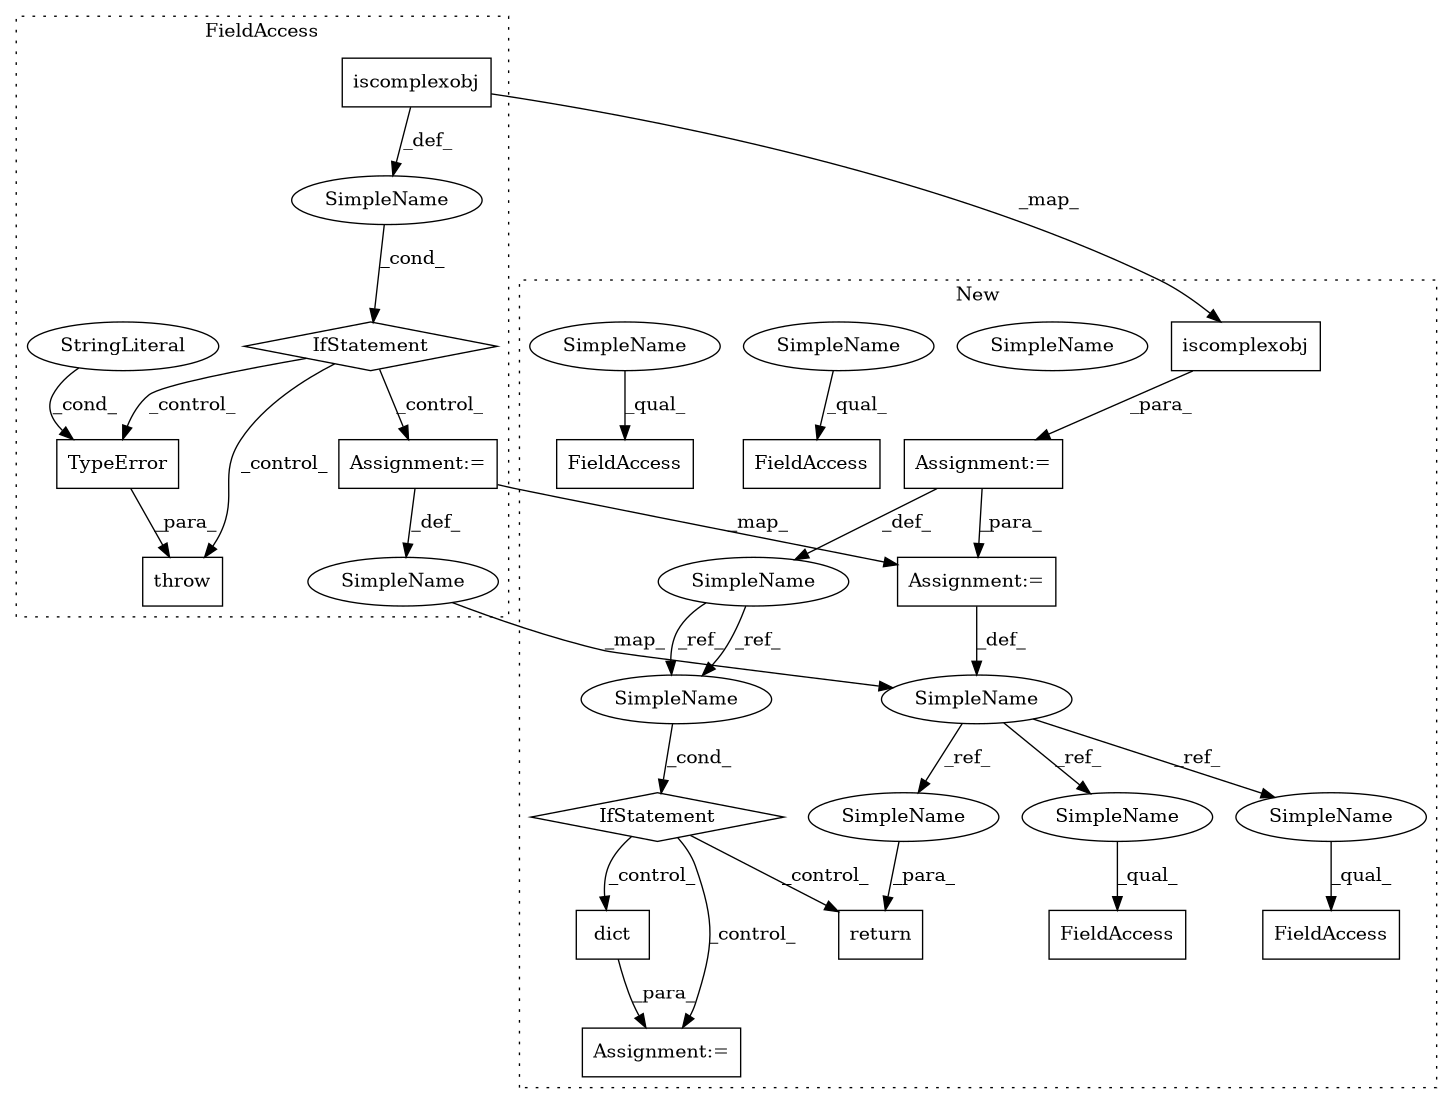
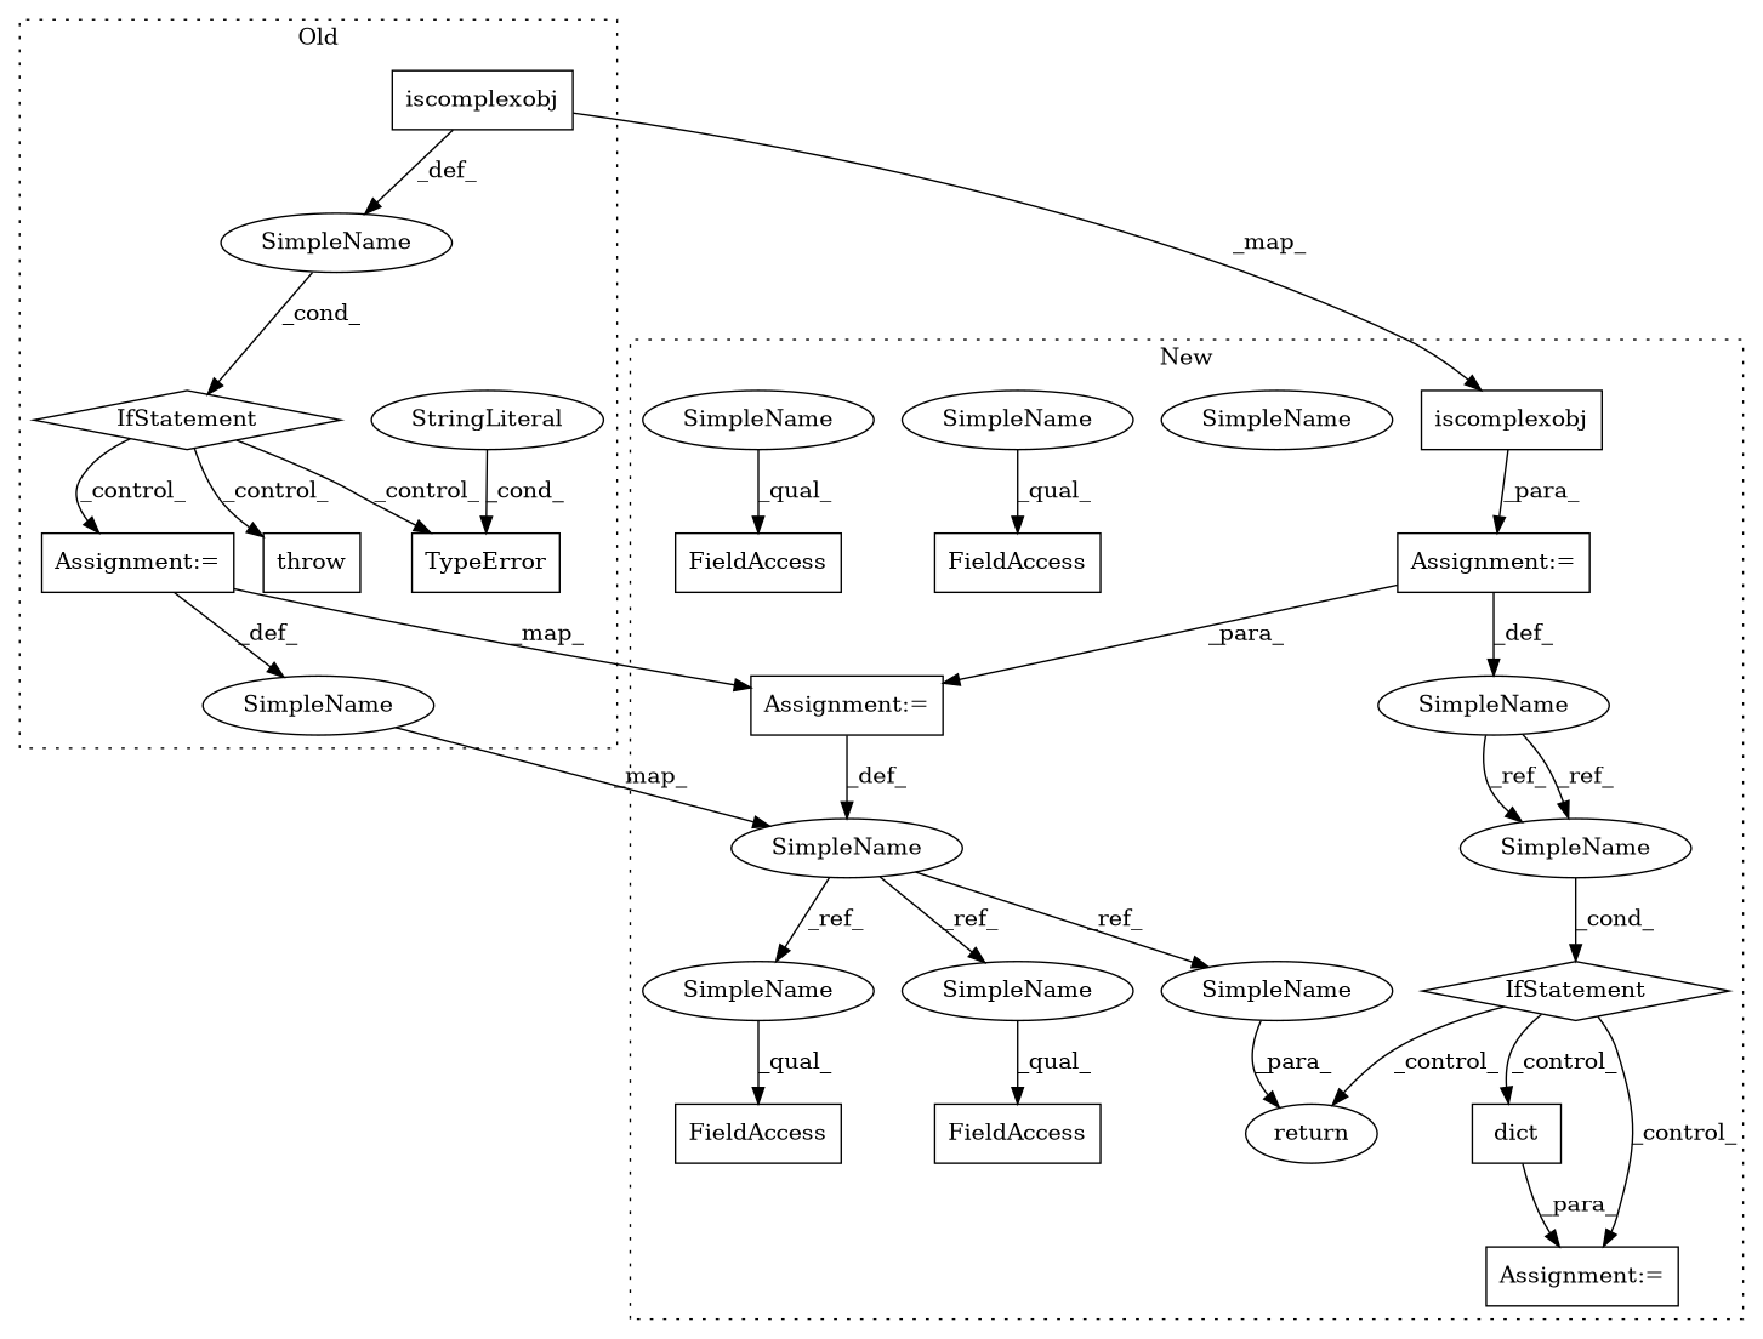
  digraph {
    node [a=42 l=6 s=10457 shape=box]
    n1 [a=32 l="13,1" label=iscomplexobj s="8945,8963"]
    n2 [a=53 label=throw s=8974]
    n3 [label=SimpleName shape=ellipse l="" s=""]
    n4 [a=32 l="10,1" label=TypeError s="8980,9018"]
    n5 [a=45 l=28 label=StringLiteral s=8990 shape=ellipse]
    n6 [a=25 l="4,2" label=IfStatement s="8935,8964" shape=diamond]
    n7 [a=7 l=1 label="Assignment:=" s=9418]
    n8 [label=SimpleName s=9412 shape=ellipse]
    n9 [a=32 l="13,1" label=iscomplexobj s="10286,10304"]
    n10 [a=22 l=10 label=FieldAccess]
    n11 [a=22 l=11 label=FieldAccess s=10474]
    n12 [a=22 l=11 label=FieldAccess s=10525]
    n13 [a=22 l=10 label=FieldAccess s=10508]
    n14 [a=25 l="4,2" label=IfStatement s="10376,10394" shape=diamond]
    n15 [l=14 label=SimpleName s=10265 shape=ellipse]
-   n16 [a=41 l=7 label=return s=10552]
+   n16 [a=41 l=7 label=return s=10552 shape=ellipse]
    n17 [l=14 label=SimpleName s=10380 shape=ellipse]
    n18 [a=7 l=1 label="Assignment:=" s=10279]
    n19 [a=32 l="5,1" label=dict s="10411,10441"]
    n20 [a=7 l=1 label="Assignment:=" s=10410]
    n21 [a=7 l=1 label="Assignment:=" s=10317]
    n22 [label=SimpleName s=10311 shape=ellipse]
    n23 [l=5 label=SimpleName s=10508 shape=ellipse]
    n24 [l=5 label=SimpleName shape=ellipse]
    n25 [label=SimpleName s=10559 shape=ellipse]
    n26 [label=SimpleName s=10525 shape=ellipse]
    n27 [label=SimpleName s=10474 shape=ellipse]
    n28 [l=14 label=SimpleName s=10380 shape=ellipse]
    subgraph cluster_1 {
-     label=FieldAccess
+     label=Old
      style=dotted
      n1
      n2
      n3
      n4
      n5
      n6
      n7
      n8
    }
    subgraph cluster_2 {
      label=New
      style=dotted
      n9
      n10
      n11
      n12
      n13
      n14
      n15
      n16
      n17
      n18
      n19
      n20
      n21
      n22
      n23
      n24
      n25
      n26
      n27
      n28
    }
    n1 -> n3 [label=_def_]
    n1 -> n9 [label=_map_]
    n3 -> n6 [label=_cond_]
-   n4 -> n2 [label=_para_]
    n5 -> n4 [label=_cond_]
    n6 -> n2 [label=_control_]
    n6 -> n4 [label=_control_]
    n6 -> n7 [label=_control_]
    n7 -> n8 [label=_def_]
    n7 -> n21 [label=_map_]
    n8 -> n22 [label=_map_]
    n9 -> n18 [label=_para_]
    n14 -> n16 [label=_control_]
    n14 -> n19 [label=_control_]
    n14 -> n20 [label=_control_]
    n15 -> n28 [label=_ref_]
    n15 -> n28 [label=_ref_]
    n18 -> n15 [label=_def_]
    n18 -> n21 [label=_para_]
    n19 -> n20 [label=_para_]
    n21 -> n22 [label=_def_]
    n22 -> n25 [label=_ref_]
    n22 -> n26 [label=_ref_]
    n22 -> n27 [label=_ref_]
    n23 -> n13 [label=_qual_]
    n24 -> n10 [label=_qual_]
    n25 -> n16 [label=_para_]
    n26 -> n12 [label=_qual_]
    n27 -> n11 [label=_qual_]
    n28 -> n14 [label=_cond_]
  }
